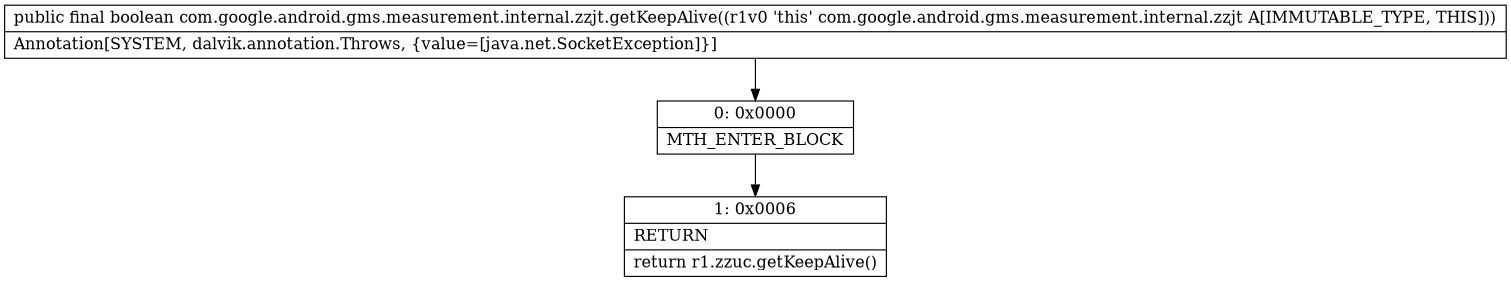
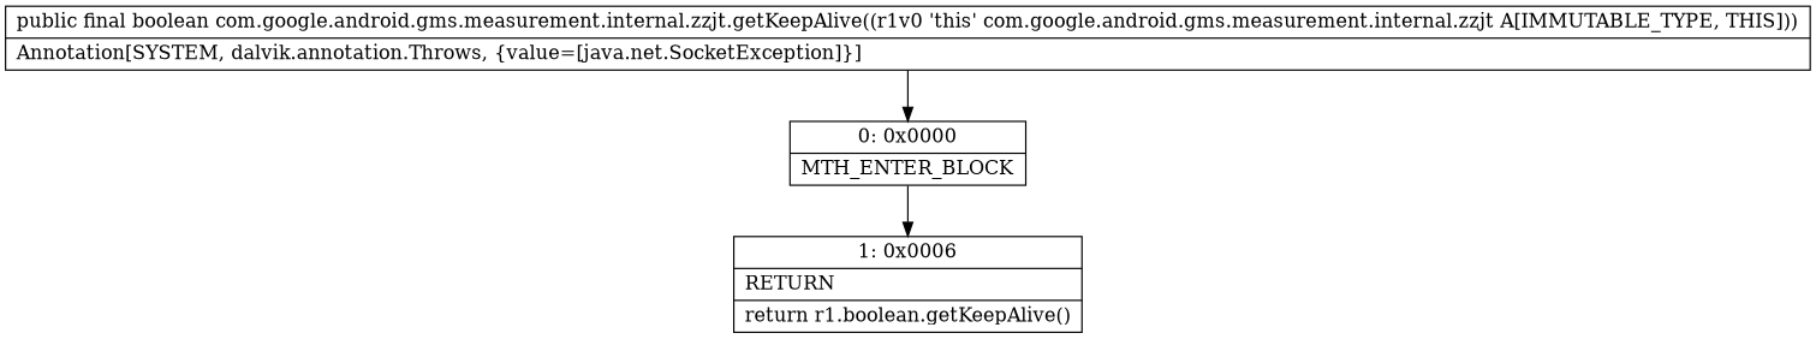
  digraph {
    node [shape=record]
    n1 [label="{0\:\ 0x0000|MTH_ENTER_BLOCK\l}"]
-   n2 [label="{1\:\ 0x0006|RETURN\l|return r1.zzuc.getKeepAlive()\l}"]
+   n2 [label="{1\:\ 0x0006|RETURN\l|return r1.boolean.getKeepAlive()\l}"]
    n3 [label="{public final boolean com.google.android.gms.measurement.internal.zzjt.getKeepAlive((r1v0 'this' com.google.android.gms.measurement.internal.zzjt A[IMMUTABLE_TYPE, THIS]))  | Annotation[SYSTEM, dalvik.annotation.Throws, \{value=[java.net.SocketException]\}]\l}"]
    n1 -> n2
    n3 -> n1
  }
